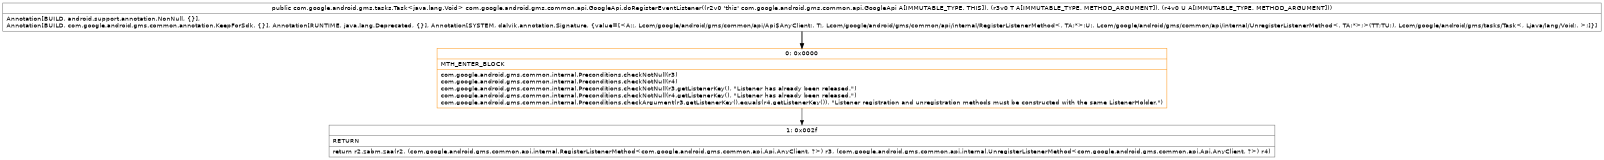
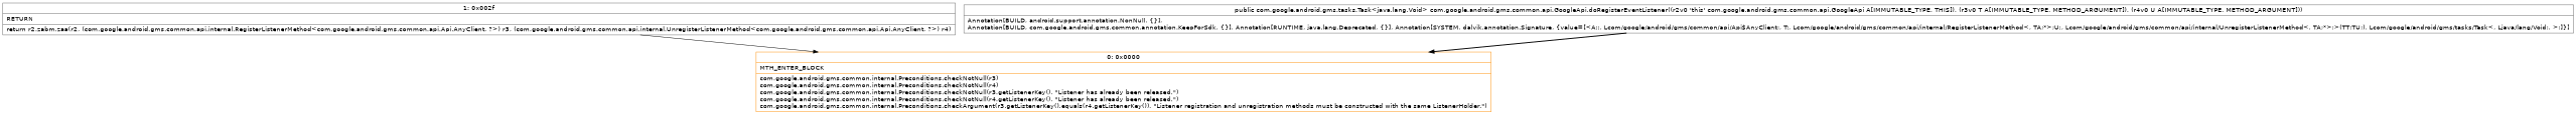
  digraph {
    fontname="DejaVu Sans"
    node [shape=record color=gray40 fontname="DejaVu Sans"]
    edge [fontname="DejaVu Sans"]
    n1 [label="{0\:\ 0x0000|MTH_ENTER_BLOCK\l|com.google.android.gms.common.internal.Preconditions.checkNotNull(r3)\lcom.google.android.gms.common.internal.Preconditions.checkNotNull(r4)\lcom.google.android.gms.common.internal.Preconditions.checkNotNull(r3.getListenerKey(), \"Listener has already been released.\")\lcom.google.android.gms.common.internal.Preconditions.checkNotNull(r4.getListenerKey(), \"Listener has already been released.\")\lcom.google.android.gms.common.internal.Preconditions.checkArgument(r3.getListenerKey().equals(r4.getListenerKey()), \"Listener registration and unregistration methods must be constructed with the same ListenerHolder.\")\l}" color=darkorange]
    n2 [label="{1\:\ 0x002f|RETURN\l|return r2.zabm.zaa(r2, (com.google.android.gms.common.api.internal.RegisterListenerMethod\<com.google.android.gms.common.api.Api.AnyClient, ?\>) r3, (com.google.android.gms.common.api.internal.UnregisterListenerMethod\<com.google.android.gms.common.api.Api.AnyClient, ?\>) r4)\l}"]
    n3 [label="{public com.google.android.gms.tasks.Task\<java.lang.Void\> com.google.android.gms.common.api.GoogleApi.doRegisterEventListener((r2v0 'this' com.google.android.gms.common.api.GoogleApi A[IMMUTABLE_TYPE, THIS]), (r3v0 T A[IMMUTABLE_TYPE, METHOD_ARGUMENT]), (r4v0 U A[IMMUTABLE_TYPE, METHOD_ARGUMENT]))  | Annotation[BUILD, android.support.annotation.NonNull, \{\}], \lAnnotation[BUILD, com.google.android.gms.common.annotation.KeepForSdk, \{\}], Annotation[RUNTIME, java.lang.Deprecated, \{\}], Annotation[SYSTEM, dalvik.annotation.Signature, \{value=[\<A::, Lcom\/google\/android\/gms\/common\/api\/Api$AnyClient;, T:, Lcom\/google\/android\/gms\/common\/api\/internal\/RegisterListenerMethod\<, TA;*\>;U:, Lcom\/google\/android\/gms\/common\/api\/internal\/UnregisterListenerMethod\<, TA;*\>;\>(TT;TU;), Lcom\/google\/android\/gms\/tasks\/Task\<, Ljava\/lang\/Void;, \>;]\}]\l}"]
-   n1 -> n2 [style=solid]
+   n2 -> n1 [style=solid]
    n3 -> n1 [style=bold]
  }
